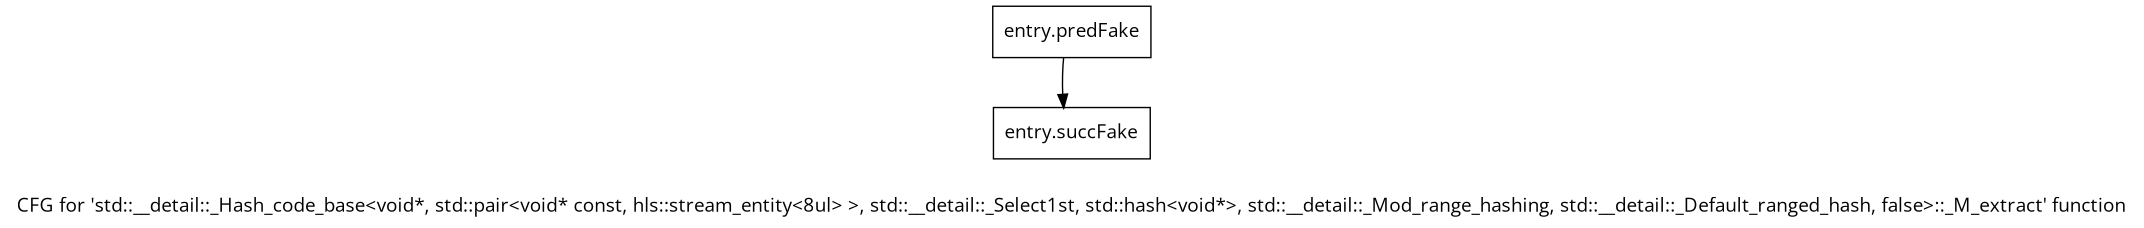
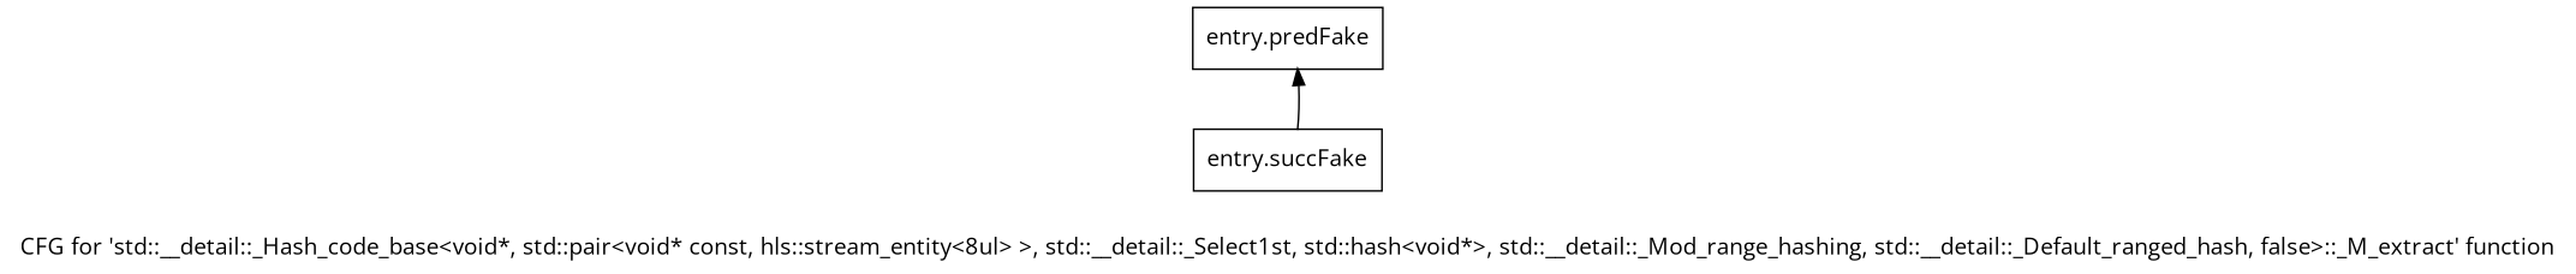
  digraph {
    label="CFG for 'std::__detail::_Hash_code_base\<void*, std::pair\<void* const, hls::stream_entity\<8ul\> \>, std::__detail::_Select1st, std::hash\<void*\>, std::__detail::_Mod_range_hashing, std::__detail::_Default_ranged_hash, false\>::_M_extract' function"
    fontname="Open Sans"
    node [shape=record fontname="Open Sans"]
    n1 [label="{entry.predFake}"]
    n2 [filename="/tools/Xilinx/Vitis_HLS/2023.1/tps/lnx64/gcc-8.3.0/lib/gcc/x86_64-pc-linux-gnu/8.3.0/../../../../include/c++/8.3.0/bits/hashtable_policy.h" label="{entry.succFake}" linenumber=1329]
-   n1 -> n2 [execusionnum=2 filename="/tools/Xilinx/Vitis_HLS/2023.1/tps/lnx64/gcc-8.3.0/lib/gcc/x86_64-pc-linux-gnu/8.3.0/../../../../include/c++/8.3.0/bits/hashtable_policy.h" fontname="Open Sans"]
+   n2 -> n1 [execusionnum=2 filename="/tools/Xilinx/Vitis_HLS/2023.1/tps/lnx64/gcc-8.3.0/lib/gcc/x86_64-pc-linux-gnu/8.3.0/../../../../include/c++/8.3.0/bits/hashtable_policy.h" fontname="Open Sans"]
  }
